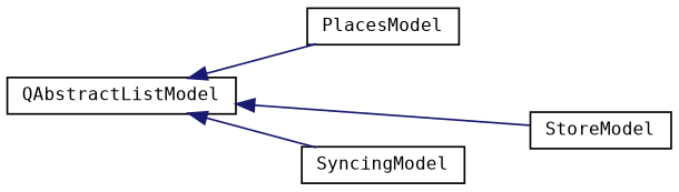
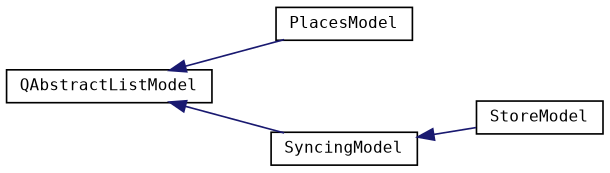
  digraph {
    fontname="DejaVu Sans Mono"
    rankdir=LR
    node [color=black fillcolor=white fontname="DejaVu Sans Mono" fontsize=10 shape=record style=filled]
    edge [color=midnightblue dir=back fontname="DejaVu Sans Mono" fontsize=10 labelfontname=Helvetica labelfontsize=10 style=solid]
    n1 [height=0.2 label=QAbstractListModel width=0.4]
    n2 [height=0.2 label=PlacesModel width=0.4]
    n3 [height=0.2 label=StoreModel width=0.4]
    n4 [height=0.2 label=SyncingModel width=0.4]
    n1 -> n2
-   n1 -> n3
+   n4 -> n3
    n1 -> n4
  }
